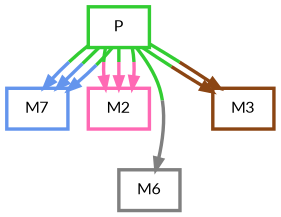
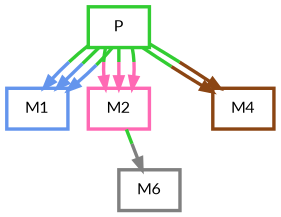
  digraph {
    node [fillcolor=white fontname=Lato penwidth=3.0 shape=box]
    edge [color="#32cd32;0.5:#6495ed" penwidth=3]
    P [color="#32cd32"]
-   M1 [color="#6495ed" label=M7]
+   M1 [color="#6495ed"]
    M2 [color="#ff69b4"]
    n4 [color="#808080" label=M6]
-   M4 [color="#8b4513" label=M3]
+   M4 [color="#8b4513"]
    P -> M1
    P -> M1
    P -> M1
    P -> M2 [color="#32cd32;0.5:#ff69b4"]
    P -> M2 [color="#32cd32;0.5:#ff69b4"]
    P -> M2 [color="#32cd32;0.5:#ff69b4"]
-   P -> n4 [color="#32cd32;0.5:#808080"]
+   M2 -> n4 [color="#32cd32;0.5:#808080"]
    P -> M4 [color="#32cd32;0.5:#8b4513"]
    P -> M4 [color="#32cd32;0.5:#8b4513"]
  }
